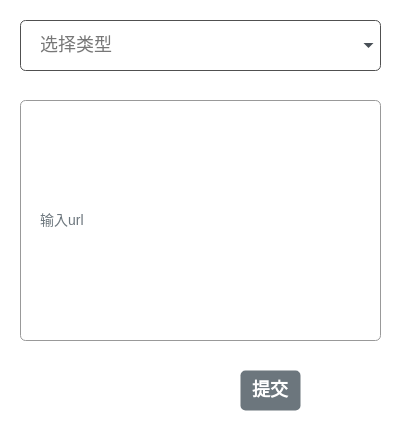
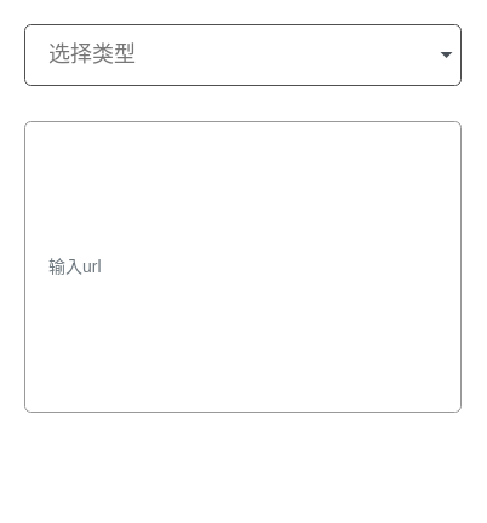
  <mxCell id="0" />
  <mxCell id="1" parent="0" />
  <mxCell id="2" value="输入url" style="html=1;shadow=0;dashed=0;shape=mxgraph.bootstrap.rrect;rSize=5;strokeColor=#999999;strokeWidth=1;fillColor=#FFFFFF;fontColor=#6C767D;whiteSpace=wrap;align=left;verticalAlign=middle;spacingLeft=10;fontSize=14;spacing=10;" vertex="1" parent="1"><mxGeometry x="20" y="100" width="360" height="240" as="geometry" /></mxCell>
  <mxCell id="3" value="选择类型" style="html=1;shadow=0;dashed=0;shape=mxgraph.bootstrap.rrect;rSize=5;strokeColor=#505050;strokeWidth=1;fillColor=#ffffff;fontColor=#777777;whiteSpace=wrap;align=left;verticalAlign=middle;fontStyle=0;fontSize=18;spacing=20;" vertex="1" parent="1"><mxGeometry x="20" y="20" width="360" height="50" as="geometry" /></mxCell>
  <mxCell id="4" value="" style="shape=triangle;direction=south;fillColor=#495057;strokeColor=none;perimeter=none;" vertex="1" parent="3"><mxGeometry x="1" y="0.5" width="10" height="5" relative="1" as="geometry"><mxPoint x="-17" y="-2.5" as="offset" /></mxGeometry></mxCell>
- <mxCell id="5" value="提交" style="html=1;shadow=0;dashed=0;shape=mxgraph.bootstrap.rrect;rSize=5;strokeColor=none;strokeWidth=1;fillColor=#6C767D;fontColor=#FFFFFF;whiteSpace=wrap;align=left;verticalAlign=middle;spacingLeft=10;fontStyle=1;fontSize=18;" vertex="1" parent="1"><mxGeometry x="240" y="370" width="60" height="40" as="geometry" /></mxCell>
